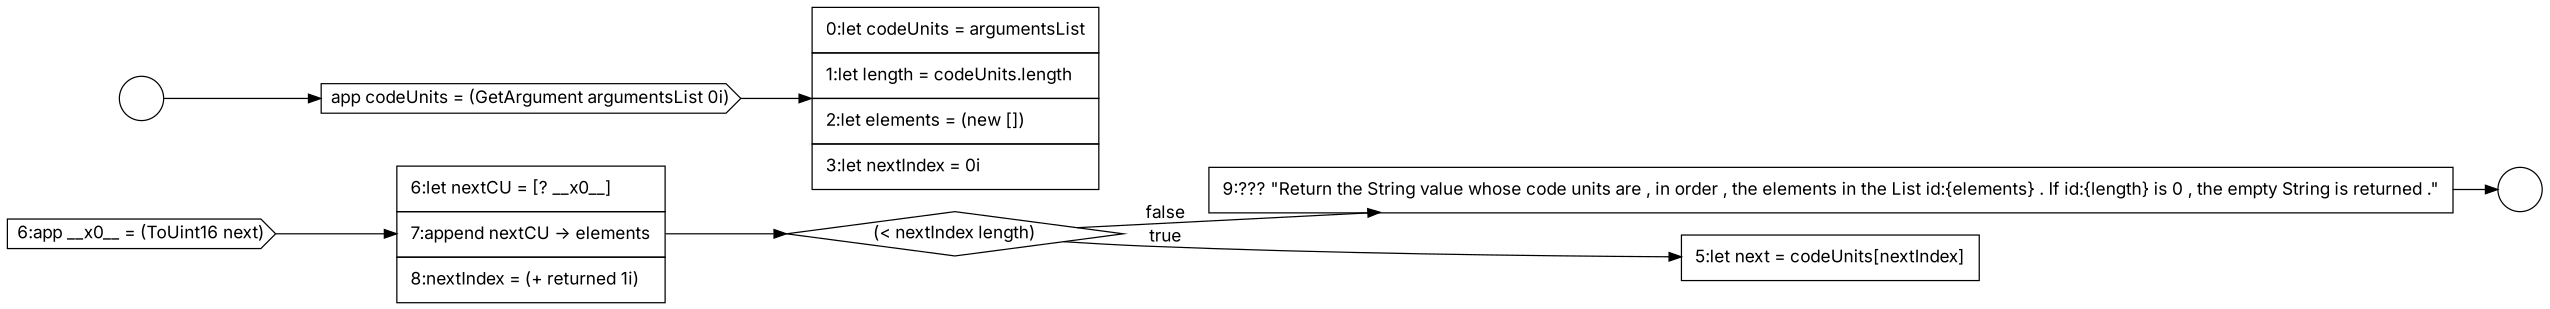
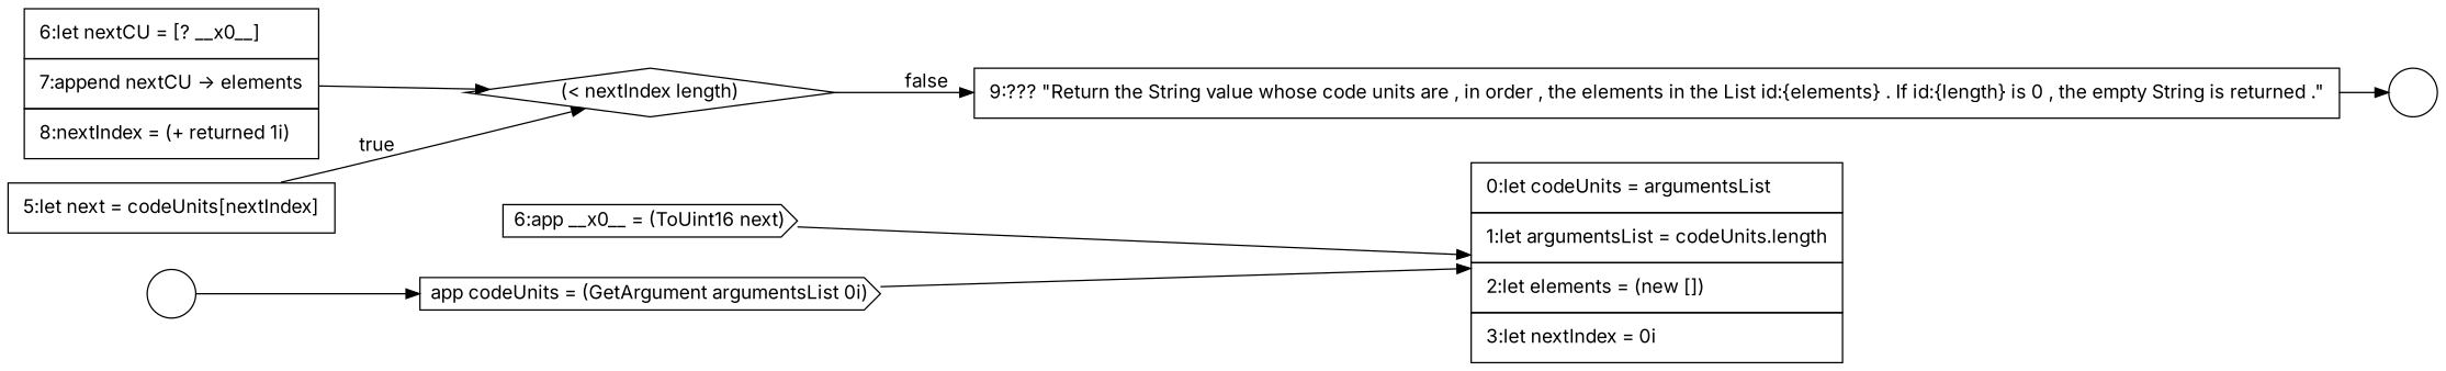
  digraph {
    fontname=Inter
    rankdir=LR
    node [color=black fillcolor=white fontname=Inter shape=none style=filled]
    edge [color=black fontname=Inter]
    n1 [label=<<font color="black">6:app __x0__ = (ToUint16 next)</font>> shape=cds]
    n2 [label=<<font color="black">     <table border="0" cellborder="1" cellspacing="0" cellpadding="10">       <tr><td align="left">6:let nextCU = [? __x0__]</td></tr>       <tr><td align="left">7:append nextCU -&gt; elements</td></tr>       <tr><td align="left">8:nextIndex = (+ returned 1i)</td></tr>     </table>   </font>> margin=0]
    n3 [label=<<font color="black">(&lt; nextIndex length)</font>> shape=diamond]
    n4 [label=" " shape=circle]
    n5 [label=" " shape=circle]
    n6 [label=<<font color="black">app codeUnits = (GetArgument argumentsList 0i)</font>> shape=cds]
-   n7 [label=<<font color="black">     <table border="0" cellborder="1" cellspacing="0" cellpadding="10">       <tr><td align="left">0:let codeUnits = argumentsList</td></tr>       <tr><td align="left">1:let length = codeUnits.length</td></tr>       <tr><td align="left">2:let elements = (new [])</td></tr>       <tr><td align="left">3:let nextIndex = 0i</td></tr>     </table>   </font>> margin=0]
+   n7 [label=<<font color="black">     <table border="0" cellborder="1" cellspacing="0" cellpadding="10">       <tr><td align="left">0:let codeUnits = argumentsList</td></tr>       <tr><td align="left">1:let argumentsList = codeUnits.length</td></tr>       <tr><td align="left">2:let elements = (new [])</td></tr>       <tr><td align="left">3:let nextIndex = 0i</td></tr>     </table>   </font>> margin=0]
    n8 [label=<<font color="black">     <table border="0" cellborder="1" cellspacing="0" cellpadding="10">       <tr><td align="left">9:??? &quot;Return the String value whose code units are , in order , the elements in the List id:{elements} . If id:{length} is 0 , the empty String is returned .&quot;</td></tr>     </table>   </font>> margin=0]
    n9 [label=<<font color="black">     <table border="0" cellborder="1" cellspacing="0" cellpadding="10">       <tr><td align="left">5:let next = codeUnits[nextIndex]</td></tr>     </table>   </font>> margin=0]
-   n1 -> n2
+   n1 -> n7
    n2 -> n3
    n3 -> n8 [label=<<font color="black">false</font>>]
-   n3 -> n9 [label=<<font color="black">true</font>>]
+   n9 -> n3 [label=<<font color="black">true</font>>]
    n5 -> n6
    n6 -> n7
    n8 -> n4
  }
